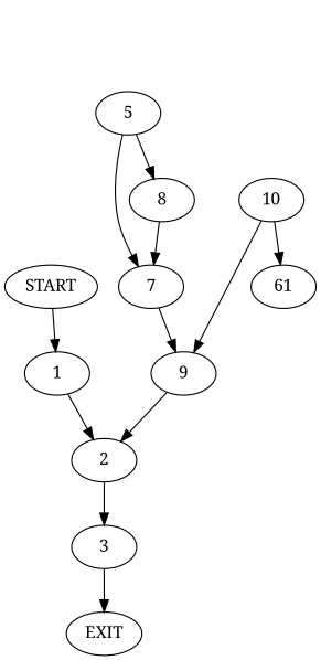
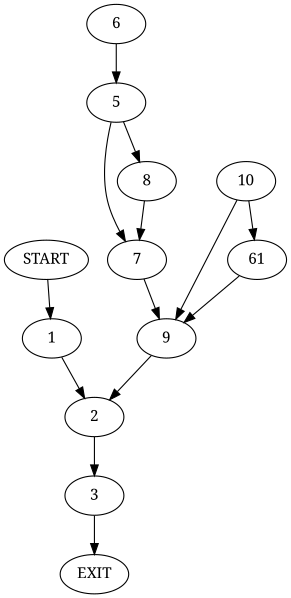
  digraph {
    fontname="Noto Serif"
    node [fontname="Noto Serif"]
    edge [fontname="Noto Serif"]
    n1 [label=START]
    1
    2
    n4 [label=EXIT]
    3
    5
    7
    8
+   6
    9
    10
    n12 [label=61]
    n1 -> 1
    1 -> 2
    2 -> 3
    3 -> n4
    5 -> 7
    5 -> 8
    7 -> 9
    8 -> 7
+   6 -> 5
    9 -> 2
    10 -> 9
    10 -> n12
+   n12 -> 9
  }
